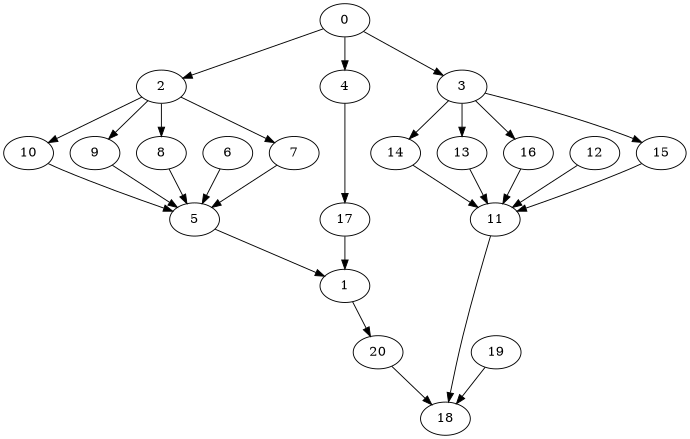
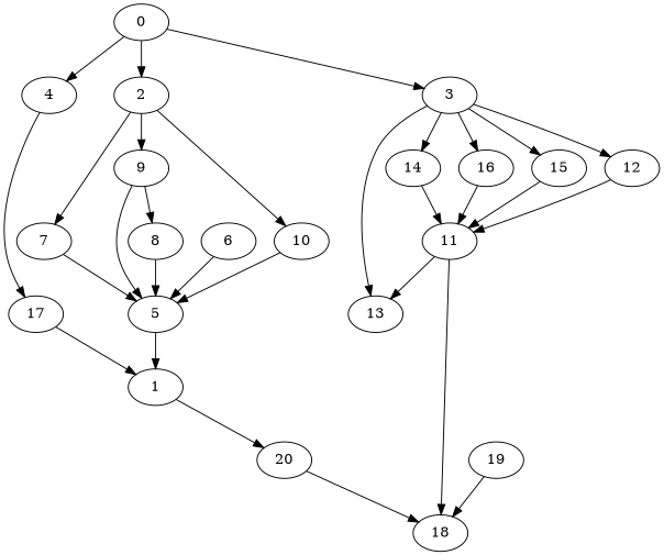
  digraph {
    "Duplicate states"=0
    GraphType=S_P
    "Max states in OPEN"=0
    Modes="120000ms; topo-ordered tasks, ; Pruning: task equivalence, fixed order ready list, ; F-value: ; Optimisation: best schedule length (SL) optimisation on equal, "
    NumberOfTasks=21
    "Pruned using list schedule length"=5242427
    "States removed from OPEN"=0
    TargetSystem="Homogeneous-2"
    "Time to schedule (ms)"=9895
    "Total idle time"=22
    "Total schedule length"=91
    "Total sequential time"=113
    "Total states created"=25786849
    node ["Finish time"=32 Processor=1 "Start time"=20 Weight=4]
    edge [Weight=48]
    0 ["Finish time"=2 Processor=0 "Start time"=0 Weight=2]
    2 ["Finish time"=18 Processor=0 "Start time"=15 Weight=3]
    3 ["Finish time"=24]
    4 ["Finish time"=11 Processor=0 "Start time"=2 Weight=9]
    10 ["Finish time"=39 Processor=0 "Start time"=32 Weight=7]
    9 ["Finish time"=22 Processor=0 Weight=2]
    8 [Processor=0 "Start time"=26 Weight=6]
    7 ["Finish time"=20 Processor=0 "Start time"=18 Weight=2]
    14 ["Finish time"=50 "Start time"=45 Weight=5]
    13 ["Start time"=24 Weight=8]
    16 ["Finish time"=45 "Start time"=38 Weight=7]
    15 ["Finish time"=56 "Start time"=50 Weight=6]
    12 ["Finish time"=38 "Start time"=32 Weight=6]
    17 ["Finish time"=15 Processor=0 "Start time"=11]
    5 ["Finish time"=44 Processor=0 "Start time"=39 Weight=5]
    6 ["Finish time"=26 Processor=0 "Start time"=22]
    11 ["Finish time"=66 "Start time"=56 Weight=10]
    1 ["Finish time"=76 "Start time"=68 Weight=8]
    18 ["Finish time"=91 "Start time"=87]
    20 ["Finish time"=87 "Start time"=81 Weight=6]
    19 ["Finish time"=81 "Start time"=76 Weight=5]
    0 -> 2
    0 -> 3 [Weight=18]
    0 -> 4 [Weight=30]
    2 -> 10 [Weight=24]
    2 -> 9
-   2 -> 8 [Weight=36]
+   9 -> 8 [Weight=36]
    2 -> 7
    3 -> 14 [Weight=36]
    3 -> 13 [Weight=54]
    3 -> 16 [Weight=36]
    3 -> 15 [Weight=30]
+   3 -> 12 [Weight=42]
    4 -> 17 [Weight=18]
    10 -> 5 [Weight=59]
    9 -> 5
    8 -> 5 [Weight=18]
    7 -> 5 [Weight=18]
    14 -> 11 [Weight=54]
-   13 -> 11 [Weight=36]
+   11 -> 13 [Weight=36]
    16 -> 11 [Weight=30]
    15 -> 11 [Weight=24]
    12 -> 11 [Weight=12]
    17 -> 1 [Weight=30]
    5 -> 1 [Weight=24]
    6 -> 5 [Weight=54]
    11 -> 18 [Weight=24]
    1 -> 20 [Weight=59]
    20 -> 18 [Weight=24]
    19 -> 18
  }
